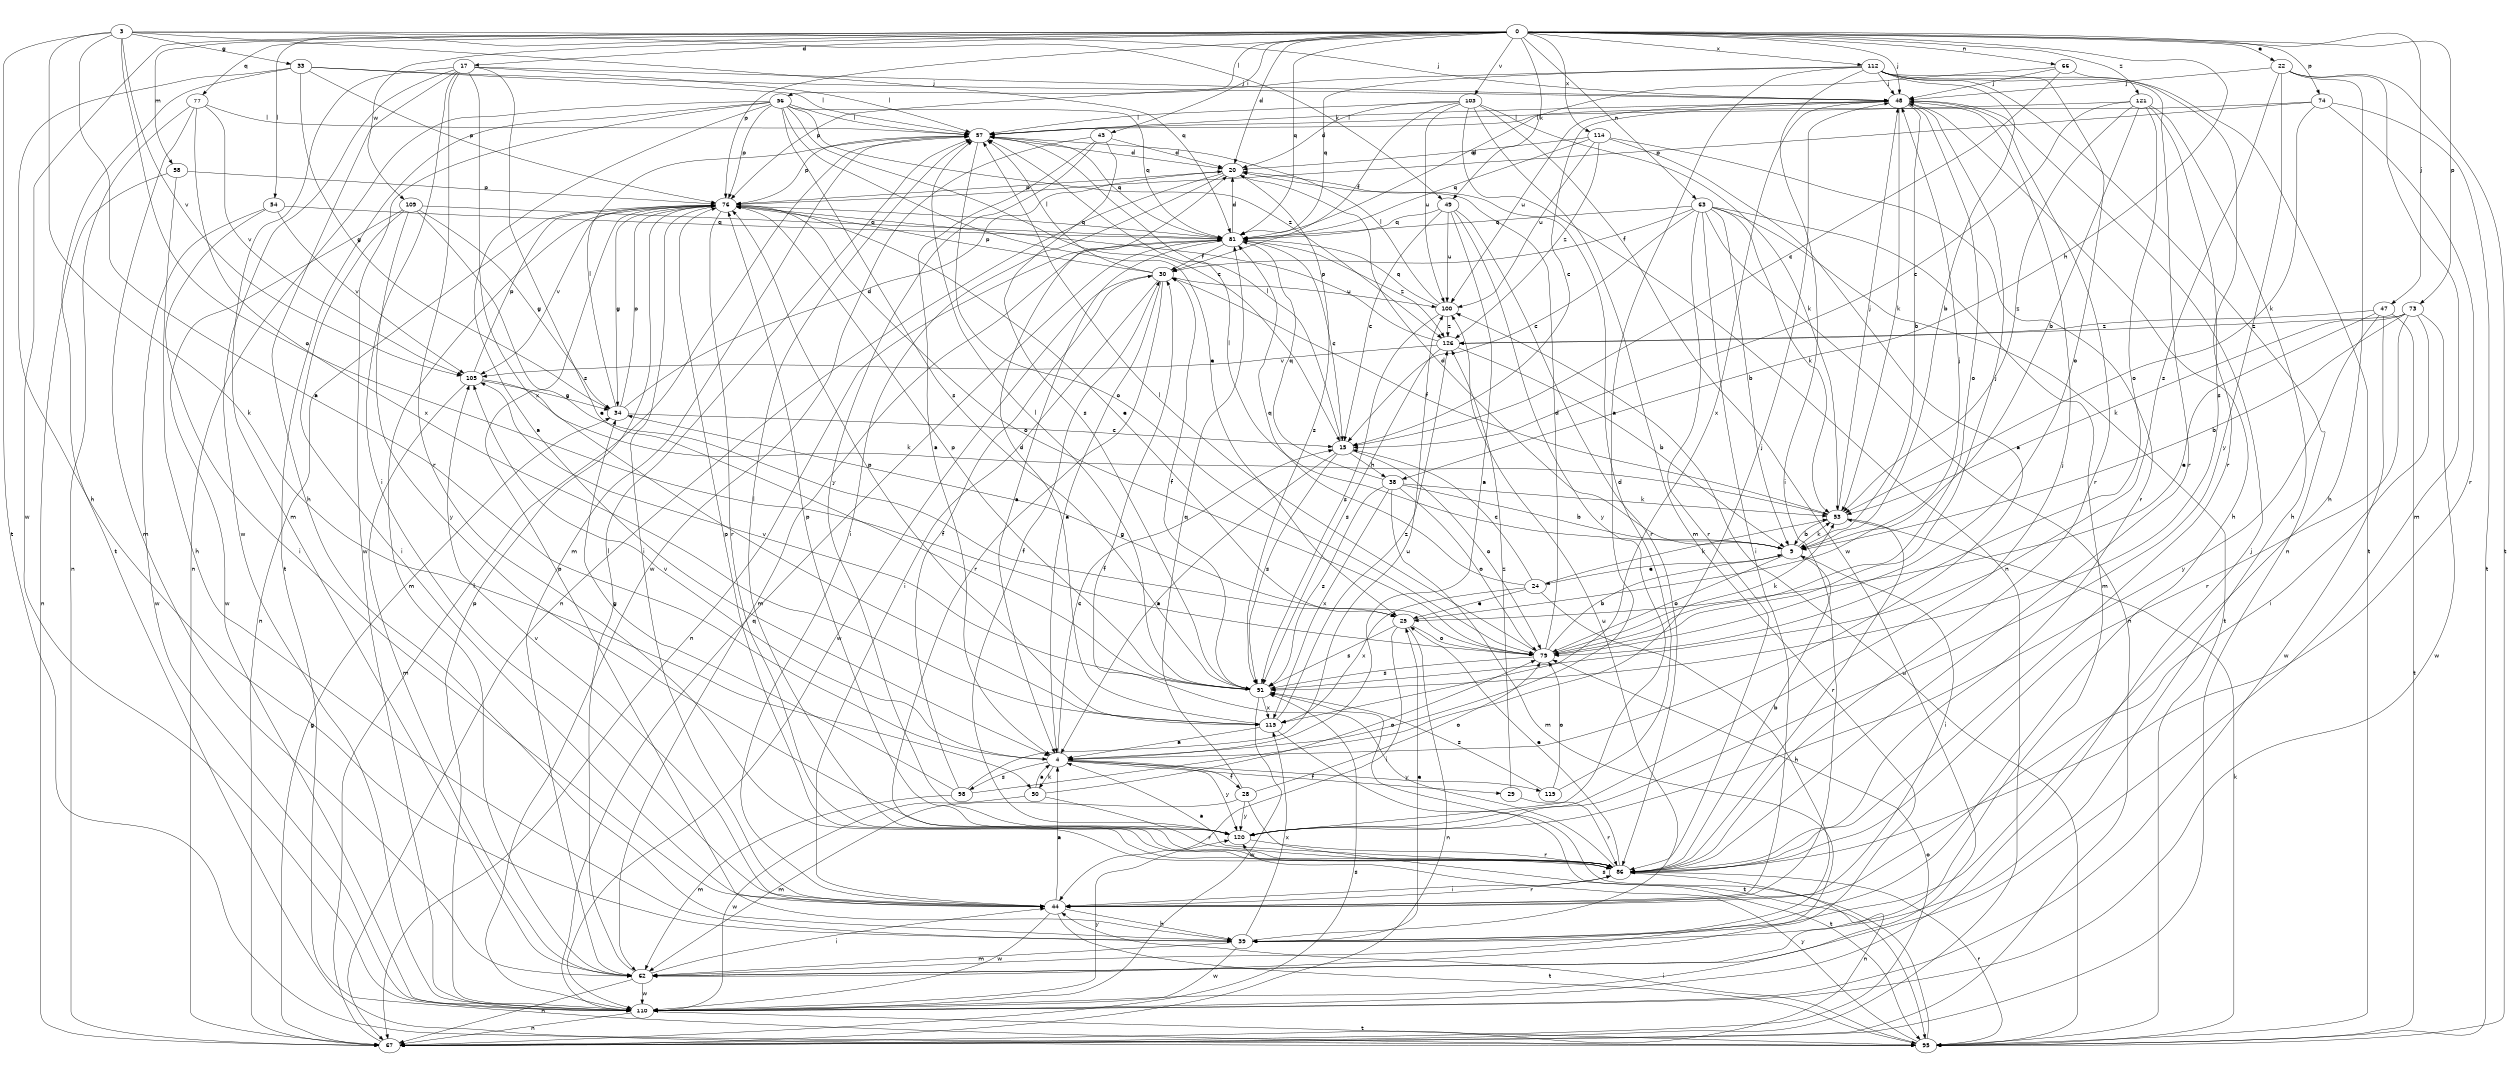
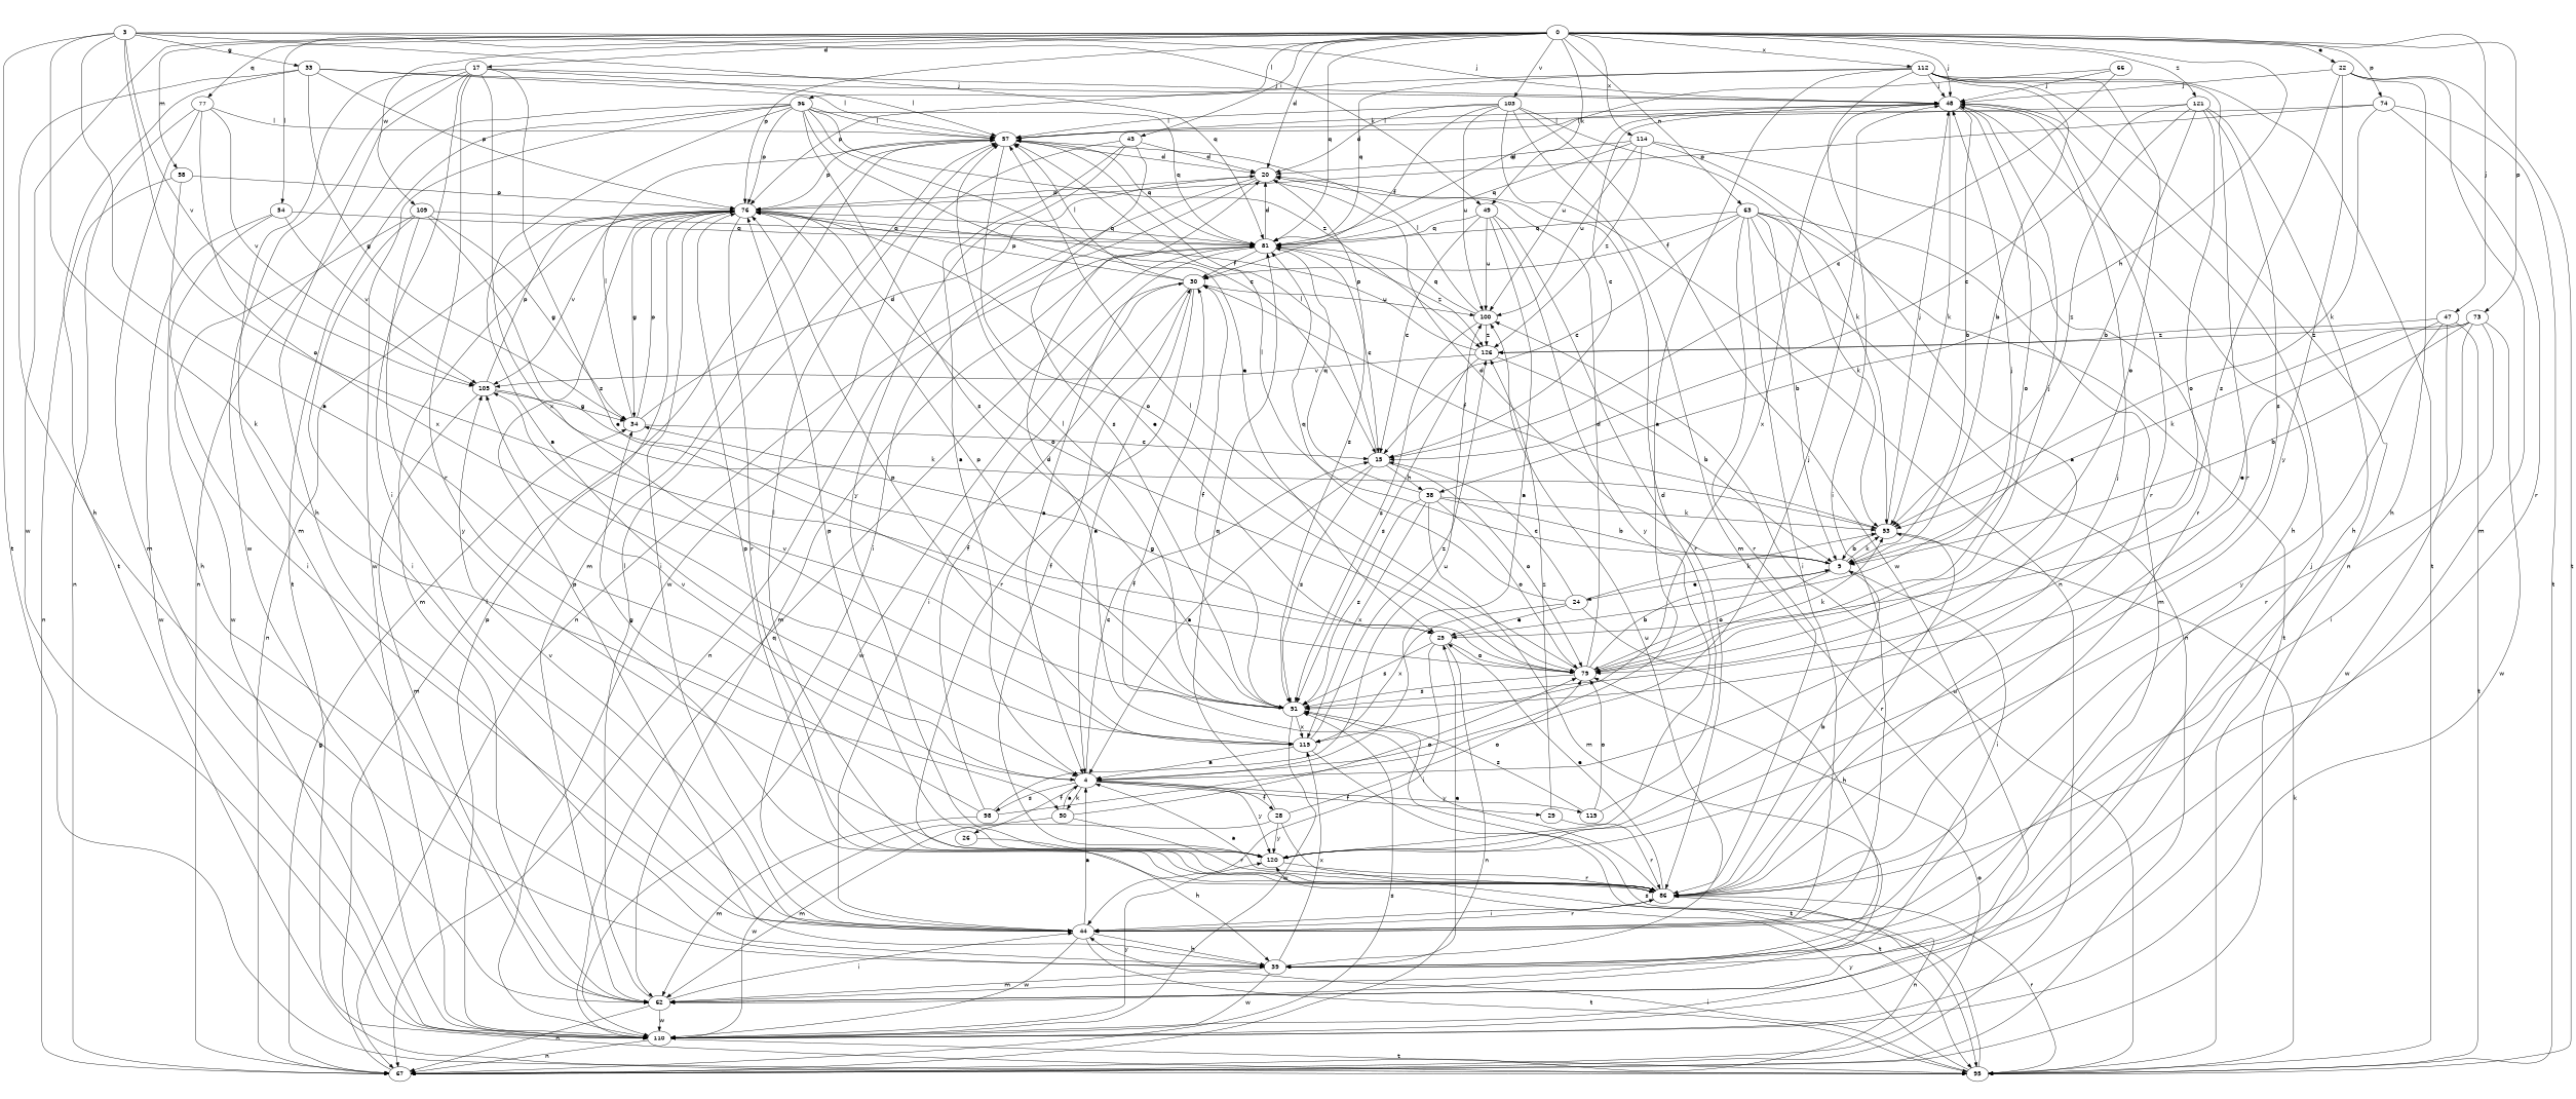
  strict digraph {
    fontname="DejaVu Sans"
    node [fontname="DejaVu Sans"]
    edge [fontname="DejaVu Sans"]
    0
    17
    20
    22
    38
    43
    47
    48
    49
    54
    56
    58
    63
    66
    73
    74
    76
    77
    81
    103
    109
    110
    112
    114
    121
    44
    57
    91
    39
    62
    86
    115
    67
    95
    120
    n36 [label=79]
    9
    53
    4
    25
    126
    15
    100
    105
    30
    34
    3
    33
    50
+   26
    28
    29
    n53 [label=98]
    119
    24
    0 -> 17 [label=d]
    0 -> 20 [label=d]
    0 -> 22 [label=e]
    0 -> 38 [label=h]
    0 -> 43 [label=i]
    0 -> 47 [label=j]
    0 -> 48 [label=j]
    0 -> 49 [label=k]
    0 -> 54 [label=l]
    0 -> 56 [label=l]
    0 -> 58 [label=m]
    0 -> 63 [label=n]
-   0 -> 66 [label=n]
    0 -> 73 [label=p]
    0 -> 74 [label=p]
    0 -> 76 [label=p]
    0 -> 77 [label=q]
    0 -> 81 [label=q]
    0 -> 103 [label=v]
    0 -> 109 [label=w]
    0 -> 110 [label=w]
    0 -> 112 [label=x]
    0 -> 114 [label=x]
    0 -> 121 [label=z]
    17 -> 48 [label=j]
    17 -> 110 [label=w]
    17 -> 44 [label=i]
    17 -> 57 [label=l]
    17 -> 91 [label=s]
    17 -> 39 [label=h]
    17 -> 62 [label=m]
    17 -> 86 [label=r]
    17 -> 115 [label=x]
    20 -> 76 [label=p]
    20 -> 44 [label=i]
    20 -> 91 [label=s]
    20 -> 67 [label=n]
    22 -> 48 [label=j]
    22 -> 91 [label=s]
    22 -> 39 [label=h]
    22 -> 62 [label=m]
    22 -> 95 [label=t]
    22 -> 120 [label=y]
    38 -> 81 [label=q]
    38 -> 91 [label=s]
    38 -> 62 [label=m]
    38 -> 115 [label=x]
    38 -> n36 [label=o]
    38 -> 9 [label=b]
    38 -> 53 [label=k]
    43 -> 20 [label=d]
    43 -> 110 [label=w]
    43 -> 91 [label=s]
    43 -> 120 [label=y]
    43 -> 4 [label=a]
    47 -> 110 [label=w]
    47 -> 95 [label=t]
    47 -> 120 [label=y]
    47 -> 25 [label=e]
    47 -> 126 [label=z]
    48 -> 57 [label=l]
    48 -> 39 [label=h]
    48 -> 86 [label=r]
    48 -> 115 [label=x]
    48 -> n36 [label=o]
    48 -> 9 [label=b]
    48 -> 53 [label=k]
    48 -> 15 [label=c]
    48 -> 100 [label=u]
    49 -> 81 [label=q]
    49 -> 86 [label=r]
    49 -> 120 [label=y]
    49 -> 4 [label=a]
    49 -> 15 [label=c]
    49 -> 100 [label=u]
    54 -> 81 [label=q]
    54 -> 110 [label=w]
    54 -> 44 [label=i]
    54 -> 105 [label=v]
    56 -> 76 [label=p]
    56 -> 81 [label=q]
    56 -> 110 [label=w]
    56 -> 57 [label=l]
    56 -> 91 [label=s]
    56 -> 67 [label=n]
    56 -> 95 [label=t]
    56 -> 4 [label=a]
    56 -> 25 [label=e]
    56 -> 126 [label=z]
    56 -> 15 [label=c]
    58 -> 76 [label=p]
    58 -> 39 [label=h]
    58 -> 67 [label=n]
    63 -> 81 [label=q]
    63 -> 44 [label=i]
    63 -> 62 [label=m]
    63 -> 86 [label=r]
    63 -> 67 [label=n]
    63 -> 95 [label=t]
    63 -> 9 [label=b]
    63 -> 53 [label=k]
    63 -> 15 [label=c]
    63 -> 30 [label=f]
    66 -> 48 [label=j]
    66 -> 81 [label=q]
-   66 -> 86 [label=r]
    66 -> 15 [label=c]
    73 -> 110 [label=w]
    73 -> 44 [label=i]
    73 -> 86 [label=r]
    73 -> 9 [label=b]
    73 -> 53 [label=k]
    73 -> 126 [label=z]
    74 -> 76 [label=p]
    74 -> 57 [label=l]
    74 -> 86 [label=r]
    74 -> 95 [label=t]
    74 -> 53 [label=k]
    76 -> 81 [label=q]
    76 -> 44 [label=i]
    76 -> 62 [label=m]
    76 -> 86 [label=r]
    76 -> 67 [label=n]
    76 -> n36 [label=o]
    76 -> 25 [label=e]
    76 -> 105 [label=v]
    76 -> 34 [label=g]
    77 -> 57 [label=l]
    77 -> 62 [label=m]
    77 -> 115 [label=x]
    77 -> 67 [label=n]
    77 -> 105 [label=v]
    81 -> 20 [label=d]
    81 -> 62 [label=m]
    81 -> 67 [label=n]
    81 -> 4 [label=a]
    81 -> 126 [label=z]
    81 -> 15 [label=c]
    81 -> 30 [label=f]
    103 -> 20 [label=d]
    103 -> 110 [label=w]
    103 -> 57 [label=l]
    103 -> 62 [label=m]
    103 -> 67 [label=n]
    103 -> 53 [label=k]
    103 -> 100 [label=u]
    103 -> 30 [label=f]
    109 -> 81 [label=q]
    109 -> 110 [label=w]
    109 -> 44 [label=i]
    109 -> 120 [label=y]
    109 -> 25 [label=e]
    109 -> 34 [label=g]
    110 -> 48 [label=j]
    110 -> 76 [label=p]
    110 -> 81 [label=q]
    110 -> 67 [label=n]
    110 -> 95 [label=t]
    110 -> 120 [label=y]
    112 -> 48 [label=j]
    112 -> 76 [label=p]
    112 -> 81 [label=q]
    112 -> 44 [label=i]
    112 -> 86 [label=r]
    112 -> 67 [label=n]
    112 -> 95 [label=t]
    112 -> n36 [label=o]
    112 -> 9 [label=b]
    112 -> 4 [label=a]
    114 -> 20 [label=d]
    114 -> 81 [label=q]
    114 -> 86 [label=r]
    114 -> 4 [label=a]
    114 -> 126 [label=z]
    114 -> 100 [label=u]
    121 -> 57 [label=l]
    121 -> 91 [label=s]
    121 -> 39 [label=h]
    121 -> n36 [label=o]
    121 -> 9 [label=b]
    121 -> 53 [label=z]
    121 -> 15 [label=c]
    44 -> 110 [label=w]
    44 -> 39 [label=h]
    44 -> 86 [label=r]
    44 -> 95 [label=t]
    44 -> 4 [label=a]
    44 -> 105 [label=v]
    57 -> 20 [label=d]
    57 -> 76 [label=p]
    57 -> 81 [label=q]
    57 -> 62 [label=m]
    57 -> n36 [label=o]
    91 -> 76 [label=p]
    91 -> 110 [label=w]
    91 -> 57 [label=l]
    91 -> 115 [label=x]
    91 -> 105 [label=v]
    91 -> 30 [label=f]
    39 -> 76 [label=p]
    39 -> 110 [label=w]
    39 -> 62 [label=m]
    39 -> 115 [label=x]
    39 -> 25 [label=e]
    39 -> 100 [label=u]
    62 -> 110 [label=w]
    62 -> 44 [label=i]
    62 -> 57 [label=l]
    62 -> 67 [label=n]
    86 -> 76 [label=p]
    86 -> 44 [label=i]
    86 -> 57 [label=l]
    86 -> 67 [label=n]
    86 -> 9 [label=b]
    86 -> 4 [label=a]
    86 -> 25 [label=e]
    86 -> 30 [label=f]
    115 -> 20 [label=d]
    115 -> 76 [label=p]
    115 -> 95 [label=t]
    115 -> 4 [label=a]
    115 -> 126 [label=z]
    67 -> 57 [label=l]
    67 -> 91 [label=s]
    67 -> n36 [label=o]
    67 -> 34 [label=g]
    95 -> 44 [label=i]
    95 -> 91 [label=s]
    95 -> 86 [label=r]
    95 -> 120 [label=y]
    95 -> 53 [label=k]
    95 -> 100 [label=u]
    120 -> 48 [label=j]
    120 -> 76 [label=p]
    120 -> 86 [label=r]
    120 -> 30 [label=f]
    n36 -> 20 [label=d]
    n36 -> 48 [label=j]
    n36 -> 57 [label=l]
    n36 -> 91 [label=s]
    n36 -> 9 [label=b]
    n36 -> 53 [label=k]
    n36 -> 34 [label=g]
    9 -> 20 [label=d]
    9 -> 44 [label=i]
    9 -> 57 [label=l]
    9 -> n36 [label=o]
    9 -> 53 [label=k]
    9 -> 24 [label=e]
    53 -> 48 [label=j]
    53 -> 86 [label=r]
    53 -> 9 [label=b]
    53 -> 30 [label=f]
    4 -> 120 [label=y]
    4 -> 15 [label=c]
    4 -> 105 [label=v]
    4 -> 50 [label=k]
+   4 -> 26 [label=f]
    4 -> 28 [label=f]
    4 -> 29 [label=f]
    4 -> n53 [label=s]
    4 -> 119 [label=y]
    25 -> 48 [label=j]
    25 -> 44 [label=i]
    25 -> 91 [label=s]
    25 -> 67 [label=n]
    25 -> n36 [label=o]
    126 -> 76 [label=p]
    126 -> 91 [label=s]
    126 -> 9 [label=b]
    126 -> 105 [label=v]
    15 -> 38 [label=h]
    15 -> 57 [label=l]
    15 -> 91 [label=s]
    15 -> n36 [label=o]
    15 -> 4 [label=a]
    100 -> 81 [label=q]
    100 -> 57 [label=l]
    100 -> 91 [label=s]
    100 -> 126 [label=z]
    105 -> 76 [label=p]
    105 -> 62 [label=m]
    105 -> 53 [label=k]
    105 -> 34 [label=g]
    30 -> 76 [label=p]
    30 -> 110 [label=w]
    30 -> 44 [label=i]
    30 -> 57 [label=l]
    30 -> 86 [label=r]
    30 -> 4 [label=a]
    30 -> 100 [label=u]
    34 -> 20 [label=d]
    34 -> 76 [label=p]
    34 -> 57 [label=l]
    34 -> 15 [label=c]
    3 -> 48 [label=j]
    3 -> 49 [label=k]
    3 -> 81 [label=q]
    3 -> 95 [label=t]
    3 -> n36 [label=o]
    3 -> 4 [label=a]
    3 -> 105 [label=v]
    3 -> 33 [label=g]
    3 -> 50 [label=k]
    33 -> 48 [label=j]
    33 -> 76 [label=p]
    33 -> 57 [label=l]
    33 -> 39 [label=h]
    33 -> 95 [label=t]
    33 -> 34 [label=g]
    50 -> 110 [label=w]
    50 -> 86 [label=r]
    50 -> n36 [label=o]
    50 -> 4 [label=a]
+   26 -> 39 [label=h]
    28 -> 81 [label=q]
    28 -> 62 [label=m]
    28 -> 95 [label=t]
    28 -> 120 [label=y]
    28 -> n36 [label=o]
    29 -> 86 [label=r]
    29 -> 126 [label=z]
    n53 -> 48 [label=j]
    n53 -> 62 [label=m]
    n53 -> 100 [label=u]
    n53 -> 30 [label=f]
    n53 -> 34 [label=g]
    119 -> 20 [label=d]
    119 -> 91 [label=s]
    119 -> n36 [label=o]
    24 -> 81 [label=q]
    24 -> 39 [label=h]
    24 -> 115 [label=x]
    24 -> 53 [label=k]
    24 -> 25 [label=e]
    24 -> 15 [label=c]
  }
